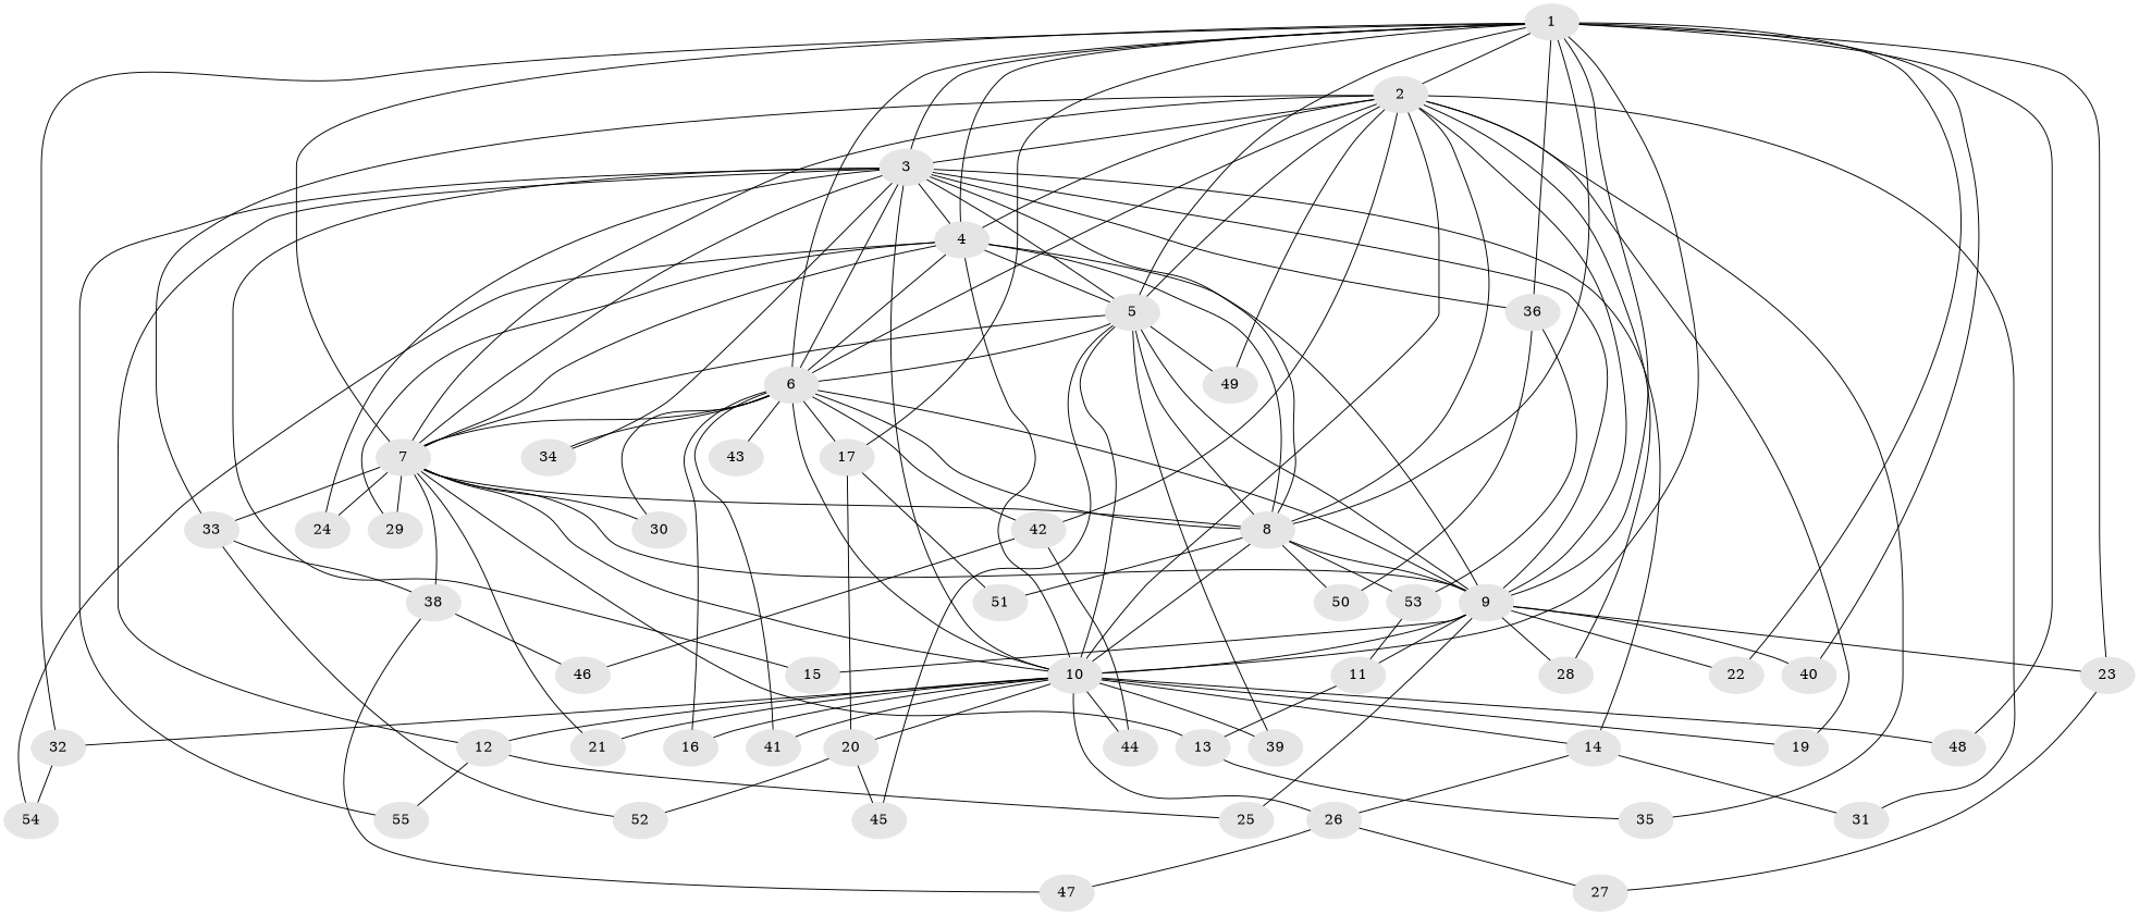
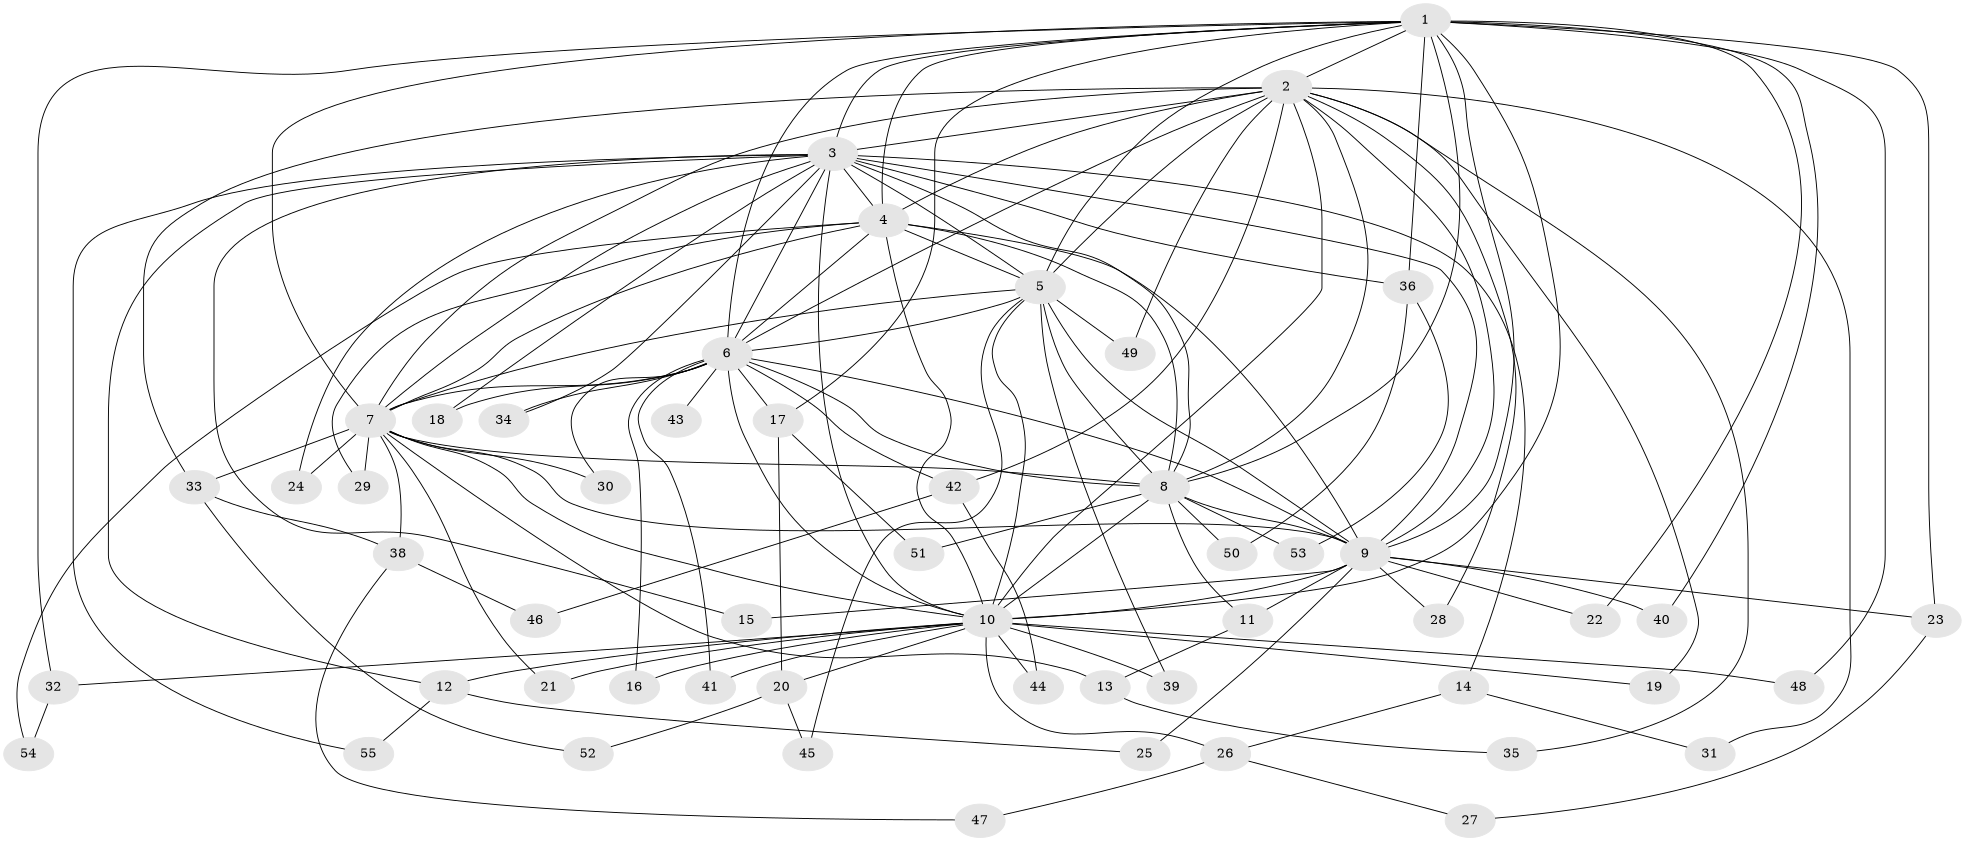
  graph {
    node [color=gray90 style=filled]
    1
    2
    3
    4
    5
    6
    7
    8
    9
    10
    17
    22
    23
    32
    36
    40
    48
    19
    28
    31
    33
    35
    42
    49
    12
    14
    15
+   18
    24
    34
    55
    29
    54
    39
    45
    16
    30
    41
    43
    13
    21
    38
    11
    50
    51
    53
    25
    20
    26
    44
    27
    52
    46
    47
    1 -- 2
    1 -- 3
    1 -- 4
    1 -- 5
    1 -- 6
    1 -- 7
    1 -- 8
    1 -- 9
    1 -- 10
    1 -- 17
    1 -- 22
    1 -- 23
    1 -- 32
    1 -- 36
    1 -- 40
    1 -- 48
    2 -- 3
    2 -- 4
    2 -- 5
    2 -- 6
    2 -- 7
    2 -- 8
    2 -- 9
    2 -- 10
    2 -- 19
    2 -- 28
    2 -- 31
    2 -- 33
    2 -- 35
    2 -- 42
    2 -- 49
    3 -- 4
    3 -- 5
    3 -- 6
    3 -- 7
    3 -- 8
    3 -- 9
    3 -- 10
    3 -- 36
    3 -- 12
    3 -- 14
    3 -- 15
+   3 -- 18
    3 -- 24
    3 -- 34
    3 -- 55
    4 -- 5
    4 -- 6
    4 -- 7
    4 -- 8
    4 -- 9
    4 -- 10
    4 -- 29
    4 -- 54
    5 -- 6
    5 -- 7
    5 -- 8
    5 -- 9
    5 -- 10
    5 -- 49
    5 -- 39
    5 -- 45
    6 -- 7
    6 -- 8
    6 -- 9
    6 -- 10
    6 -- 17
    6 -- 42
+   6 -- 18
    6 -- 34
    6 -- 16
    6 -- 30
    6 -- 41
    6 -- 43
    7 -- 8
    7 -- 9
    7 -- 10
    7 -- 33
    7 -- 24
    7 -- 29
    7 -- 30
    7 -- 13
    7 -- 21
    7 -- 38
    8 -- 9
    8 -- 10
-   53 -- 11
+   8 -- 11
    8 -- 50
    8 -- 51
    8 -- 53
    9 -- 10
    9 -- 22
    9 -- 23
    9 -- 40
    9 -- 28
    9 -- 15
    9 -- 11
    9 -- 25
    10 -- 32
    10 -- 48
    10 -- 19
    10 -- 12
-   10 -- 14
    10 -- 39
    10 -- 16
    10 -- 41
    10 -- 21
    10 -- 20
    10 -- 26
    10 -- 44
    17 -- 51
    17 -- 20
    23 -- 27
    32 -- 54
    36 -- 50
    36 -- 53
    33 -- 38
    33 -- 52
    42 -- 44
    42 -- 46
    12 -- 55
    12 -- 25
    14 -- 31
    14 -- 26
    13 -- 35
    38 -- 46
    38 -- 47
    11 -- 13
    20 -- 45
    20 -- 52
    26 -- 27
    26 -- 47
  }
